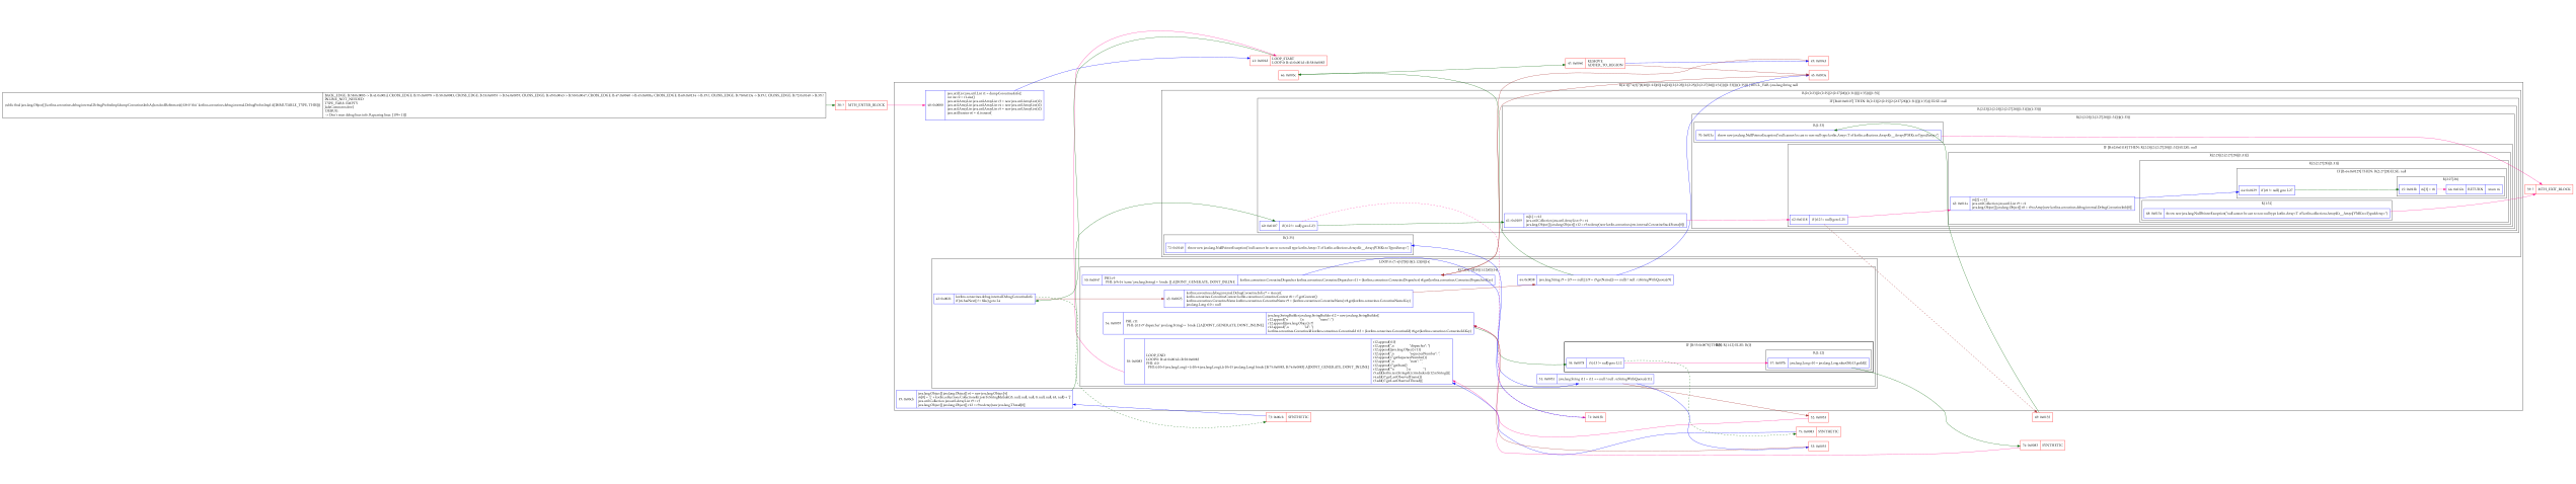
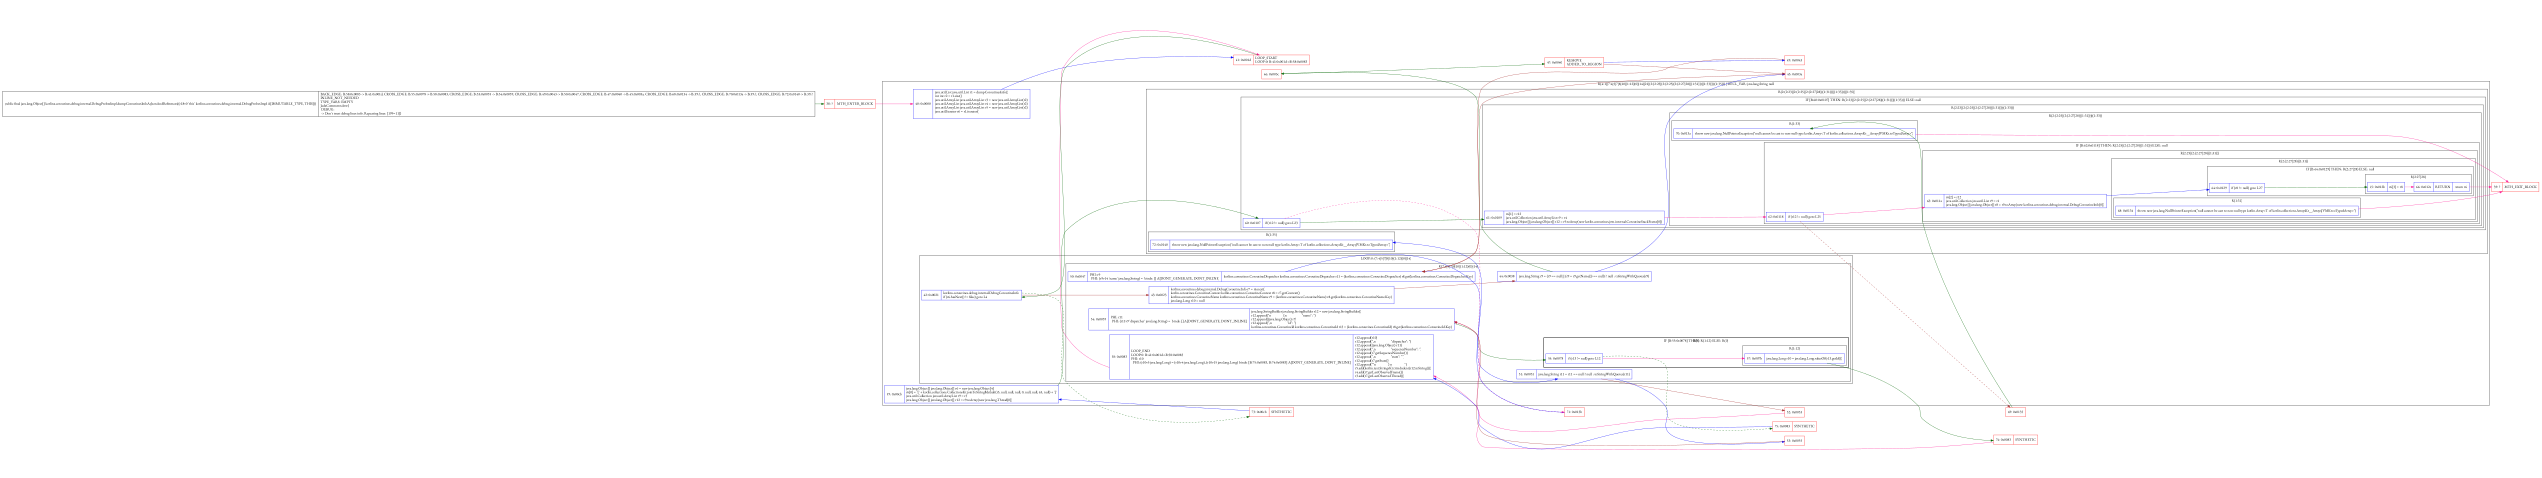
  digraph {
    fontname="EB Garamond"
    rankdir=LR
    node [color=blue fontname="EB Garamond" shape=record]
    edge [color=darkgreen fontname="EB Garamond"]
    n1 [label="{57\:\ 0x007b|java.lang.Long r10 = java.lang.Long.valueOf(r13.getId())\l}"]
    n2 [label="{55\:\ 0x0078|if (r13 != null) goto L12\l}"]
    n3 [label="{43\:\ 0x0023|kotlinx.coroutines.debug.internal.DebugCoroutineInfo r7 = r6.next()\lkotlin.coroutines.CoroutineContext kotlin.coroutines.CoroutineContext r8 = r7.getContext()\lkotlinx.coroutines.CoroutineName kotlinx.coroutines.CoroutineName r9 = (kotlinx.coroutines.CoroutineName) r8.get(kotlinx.coroutines.CoroutineName.Key)\ljava.lang.Long r10 = null\l}"]
    n4 [label="{44\:\ 0x0038|java.lang.String r9 = (r9 == null \|\| (r9 = r9.getName()) == null) ? null : toStringWithQuotes(r9)\l}"]
    n5 [label="{50\:\ 0x0047|PHI: r9 \l  PHI: (r9v14 'name' java.lang.String) =  binds: [] A[DONT_GENERATE, DONT_INLINE]\l|kotlinx.coroutines.CoroutineDispatcher kotlinx.coroutines.CoroutineDispatcher r11 = (kotlinx.coroutines.CoroutineDispatcher) r8.get(kotlinx.coroutines.CoroutineDispatcher.Key)\l}"]
    n6 [label="{51\:\ 0x0051|java.lang.String r11 = r11 == null ? null : toStringWithQuotes(r11)\l}"]
    n7 [label="{54\:\ 0x0059|PHI: r11 \l  PHI: (r11v9 'dispatcher' java.lang.String) =  binds: [] A[DONT_GENERATE, DONT_INLINE]\l|java.lang.StringBuilder java.lang.StringBuilder r12 = new java.lang.StringBuilder()\lr12.append(\"n                \{n                    \"name\": \")\lr12.append((java.lang.Object) r9)\lr12.append(\",n                    \"id\": \")\lkotlinx.coroutines.CoroutineId kotlinx.coroutines.CoroutineId r13 = (kotlinx.coroutines.CoroutineId) r8.get(kotlinx.coroutines.CoroutineId.Key)\l}"]
    n8 [label="{58\:\ 0x0083|LOOP_END\lLOOP:0: B:41:0x001d\-\>B:58:0x0083\lPHI: r10 \l  PHI: (r10v5 java.lang.Long) = (r10v4 java.lang.Long), (r10v15 java.lang.Long) binds: [B:75:0x0083, B:74:0x0083] A[DONT_GENERATE, DONT_INLINE]\l|r12.append(r10)\lr12.append(\",n                    \"dispatcher\": \")\lr12.append((java.lang.Object) r11)\lr12.append(\",n                    \"sequenceNumber\": \")\lr12.append(r7.getSequenceNumber())\lr12.append(\",n                    \"state\": \"\")\lr12.append(r7.getState())\lr12.append(\"\"n                \} n                \")\lr5.add(kotlin.text.StringsKt.trimIndent(r12.toString()))\lr4.add(r7.getLastObservedFrame())\lr3.add(r7.getLastObservedThread())\l}"]
    n9 [label="{42\:\ 0x0021|kotlinx.coroutines.debug.internal.DebugCoroutineInfo \lif (r6.hasNext() != false) goto L4\l}"]
    n10 [label="{65\:\ 0x012b|r6[3] = r8\l}"]
    n11 [label="{66\:\ 0x012e|RETURN\l|return r6\l}"]
    n12 [label="{64\:\ 0x0129|if (r8 != null) goto L27\l}"]
    n13 [label="{68\:\ 0x0134|throw new java.lang.NullPointerException(\"null cannot be cast to non\-null type kotlin.Array\<T of kotlin.collections.ArraysKt__ArraysJVMKt.toTypedArray\>\")\l}"]
    n14 [label="{63\:\ 0x011a|r6[2] = r12\ljava.util.Collection java.util.List r9 = r1\ljava.lang.Object[] java.lang.Object[] r8 = r9.toArray(new kotlinx.coroutines.debug.internal.DebugCoroutineInfo[0])\l}"]
    n15 [label="{62\:\ 0x0118|if (r12 != null) goto L25\l}"]
    n16 [label="{70\:\ 0x013a|throw new java.lang.NullPointerException(\"null cannot be cast to non\-null type kotlin.Array\<T of kotlin.collections.ArraysKt__ArraysJVMKt.toTypedArray\>\")\l}"]
    n17 [label="{61\:\ 0x0109|r6[1] = r12\ljava.util.Collection java.util.ArrayList r9 = r4\ljava.lang.Object[] java.lang.Object[] r12 = r9.toArray(new kotlin.coroutines.jvm.internal.CoroutineStackFrame[0])\l}"]
    n18 [label="{60\:\ 0x0107|if (r12 != null) goto L23\l}"]
    n19 [label="{72\:\ 0x0140|throw new java.lang.NullPointerException(\"null cannot be cast to non\-null type kotlin.Array\<T of kotlin.collections.ArraysKt__ArraysJVMKt.toTypedArray\>\")\l}"]
    n20 [label="{40\:\ 0x0000|java.util.List java.util.List r1 = dumpCoroutinesInfo()\lint int r2 = r1.size()\ljava.util.ArrayList java.util.ArrayList r3 = new java.util.ArrayList(r2)\ljava.util.ArrayList java.util.ArrayList r4 = new java.util.ArrayList(r2)\ljava.util.ArrayList java.util.ArrayList r5 = new java.util.ArrayList(r2)\ljava.util.Iterator r6 = r1.iterator()\l\l}"]
    n21 [label="{59\:\ 0x00cb|java.lang.Object[] java.lang.Object[] r6 = new java.lang.Object[4]\lr6[0] = '[' + kotlin.collections.CollectionsKt.joinToString$default(r5, null, null, null, 0, null, null, 63, null) + ']'\ljava.util.Collection java.util.ArrayList r9 = r3\ljava.lang.Object[] java.lang.Object[] r12 = r9.toArray(new java.lang.Thread[0])\l}"]
    n22 [color=red label="{74\:\ 0x0083|SYNTHETIC\l}"]
    n23 [color=red label="{75\:\ 0x0083|SYNTHETIC\l}"]
    n24 [color=red label="{45\:\ 0x003a}"]
    n25 [color=red label="{46\:\ 0x003c}"]
    n26 [color=red label="{52\:\ 0x0053}"]
    n27 [color=red label="{53\:\ 0x0055}"]
    n28 [color=red label="{41\:\ 0x001d|LOOP_START\lLOOP:0: B:41:0x001d\-\>B:58:0x0083\l}"]
    n29 [color=red label="{73\:\ 0x00cb|SYNTHETIC\l}"]
    n30 [color=red label="{39\:\ ?|MTH_EXIT_BLOCK\l}"]
    n31 [color=red label="{69\:\ 0x0135}"]
    n32 [color=red label="{71\:\ 0x013b}"]
    n33 [color=red label="{47\:\ 0x0040|REMOVE\lADDED_TO_REGION\l}"]
    n34 [color=red label="{38\:\ ?|MTH_ENTER_BLOCK\l}"]
    n35 [color=red label="{49\:\ 0x0043}"]
    n36 [label="{public final java.lang.Object[] kotlinx.coroutines.debug.internal.DebugProbesImpl.dumpCoroutinesInfoAsJsonAndReferences((r18v0 'this' kotlinx.coroutines.debug.internal.DebugProbesImpl A[IMMUTABLE_TYPE, THIS]))  | BACK_EDGE: B:58:0x0083 \-\> B:41:0x001d, CROSS_EDGE: B:55:0x0078 \-\> B:58:0x0083, CROSS_EDGE: B:53:0x0055 \-\> B:54:0x0059, CROSS_EDGE: B:49:0x0043 \-\> B:50:0x0047, CROSS_EDGE: B:47:0x0040 \-\> B:45:0x003a, CROSS_EDGE: B:68:0x0134 \-\> B:39:?, CROSS_EDGE: B:70:0x013a \-\> B:39:?, CROSS_EDGE: B:72:0x0140 \-\> B:39:?\lINLINE_NOT_NEEDED\lTYPE_VARS: EMPTY\lJadxCommentsAttr\{\l DEBUG: \l \-\> Don't trust debug lines info. Repeating lines: [199=11]\}\l}" color=""]
    subgraph cluster_1 {
      label="R(4:1|(7:4|5|7|8|10|(1:12)(0)|14)|21|(2:(2:23|(2:(2:25|(2:(2:27|28)|(1:31)))|(1:33)))|(1:35))) | DECL_VAR: java.lang.String null\l"
      n20
      n21
      subgraph cluster_2 {
        label="LOOP:0: (7:4|5|7|8|10|(1:12)(0)|14)"
        n9
        subgraph cluster_3 {
          label="R(7:4|5|7|8|10|(1:12)(0)|14)"
          n3
          n4
          n5
          n6
          n7
          n8
          subgraph cluster_4 {
            label="IF [B:55:0x0078] THEN: R(1:12) ELSE: R(0)"
            n2
            subgraph cluster_5 {
              label="R(1:12)"
              n1
            }
            subgraph cluster_6 {
              label="R(0)"
            }
          }
        }
      }
      subgraph cluster_7 {
        label="R(2:(2:23|(2:(2:25|(2:(2:27|28)|(1:31)))|(1:33)))|(1:35))"
        subgraph cluster_8 {
          label="IF [B:60:0x0107] THEN: R(2:23|(2:(2:25|(2:(2:27|28)|(1:31)))|(1:33))) ELSE: null"
          n18
          subgraph cluster_9 {
            label="R(2:23|(2:(2:25|(2:(2:27|28)|(1:31)))|(1:33)))"
            n17
            subgraph cluster_10 {
              label="R(2:(2:25|(2:(2:27|28)|(1:31)))|(1:33))"
              subgraph cluster_11 {
                label="IF [B:62:0x0118] THEN: R(2:25|(2:(2:27|28)|(1:31))) ELSE: null"
                n15
                subgraph cluster_12 {
                  label="R(2:25|(2:(2:27|28)|(1:31)))"
                  n14
                  subgraph cluster_13 {
                    label="R(2:(2:27|28)|(1:31))"
                    subgraph cluster_14 {
                      label="IF [B:64:0x0129] THEN: R(2:27|28) ELSE: null"
                      n12
                      subgraph cluster_15 {
                        label="R(2:27|28)"
                        n10
                        n11
                      }
                    }
                    subgraph cluster_16 {
                      label="R(1:31)"
                      n13
                    }
                  }
                }
              }
              subgraph cluster_17 {
                label="R(1:33)"
                n16
              }
            }
          }
        }
        subgraph cluster_18 {
          label="R(1:35)"
          n19
        }
      }
    }
    n1 -> n22
    n2 -> n1 [color=deeppink]
    n2 -> n23 [style=dashed]
    n3 -> n4 [color=brown]
    n4 -> n24 [color=blue]
    n4 -> n25
    n5 -> n6 [color=blue]
    n6 -> n26 [color=brown]
    n6 -> n27 [color=blue]
    n7 -> n2
    n8 -> n28 [color=deeppink]
    n9 -> n3 [color=brown]
    n9 -> n29 [style=dashed]
    n10 -> n11 [color=deeppink]
+   n11 -> n30 [color=deeppink]
    n12 -> n10
    n13 -> n30 [color=deeppink]
    n14 -> n12 [color=blue]
    n15 -> n14 [color=deeppink]
    n15 -> n31 [color=brown style=dashed]
    n16 -> n30 [color=deeppink]
    n17 -> n15 [color=deeppink]
    n18 -> n17
    n18 -> n32 [color=deeppink style=dashed]
    n20 -> n28 [color=blue]
    n21 -> n18
    n22 -> n8 [color=deeppink]
    n23 -> n8 [color=blue]
    n24 -> n5 [color=brown]
    n25 -> n33
    n26 -> n7 [color=deeppink]
    n27 -> n7 [color=brown]
    n28 -> n9
    n29 -> n21 [color=blue]
    n31 -> n16
    n32 -> n19 [color=blue]
    n33 -> n24 [color=brown]
    n33 -> n35 [color=blue]
    n34 -> n20 [color=deeppink]
    n35 -> n5 [color=brown]
    n36 -> n34
  }
